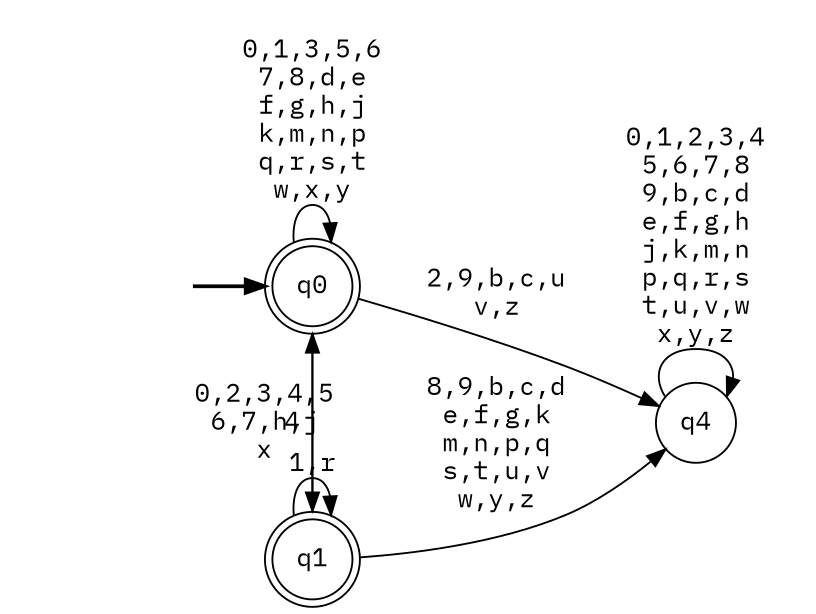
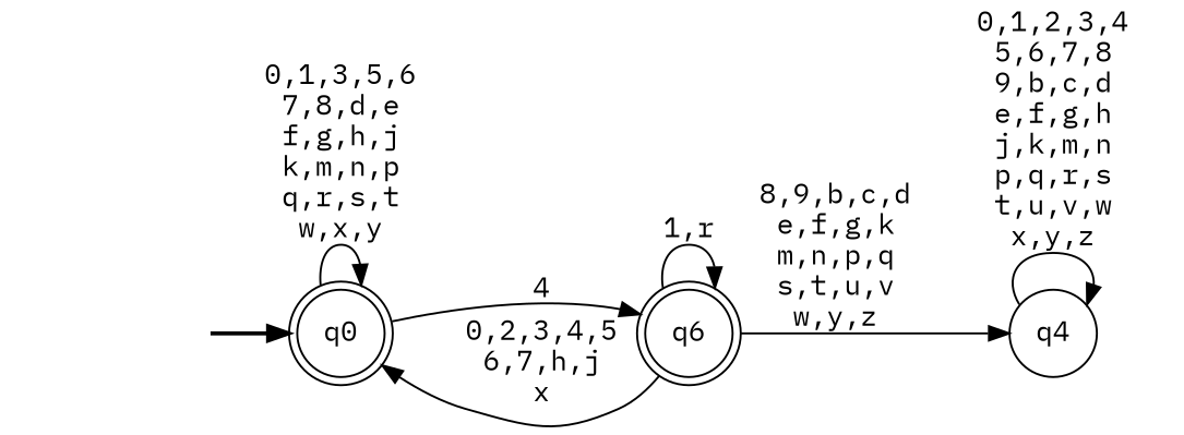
  digraph {
    fontname="IBM Plex Mono"
    rankdir=LR
    node [fontname="IBM Plex Mono" shape=doublecircle style="rounded,filled" color=black fillcolor=white]
    edge [fontname="IBM Plex Mono"]
    __start0 [height=0 shape=none style=invis width=0 color="" fillcolor=""]
    n2 [label=q0]
-   n3 [label=q1]
+   n3 [label=q6]
    n4 [label=q4 shape=circle style=filled]
    subgraph cluster_1 {
      nodesep=0.15
      ranksep=0.15
      style=invis
      __start0
      n2
    }
    __start0 -> n2 [penwidth=2]
    n2 -> n2 [label="0,1,3,5,6\n7,8,d,e\nf,g,h,j\nk,m,n,p\nq,r,s,t\nw,x,y"]
    n2 -> n3 [label=4]
-   n2 -> n4 [label="2,9,b,c,u\nv,z"]
    n3 -> n2 [label="0,2,3,4,5\n6,7,h,j\nx"]
    n3 -> n3 [label="1,r"]
    n3 -> n4 [label="8,9,b,c,d\ne,f,g,k\nm,n,p,q\ns,t,u,v\nw,y,z"]
    n4 -> n4 [label="0,1,2,3,4\n5,6,7,8\n9,b,c,d\ne,f,g,h\nj,k,m,n\np,q,r,s\nt,u,v,w\nx,y,z"]
  }
